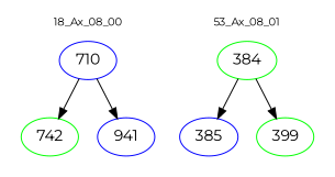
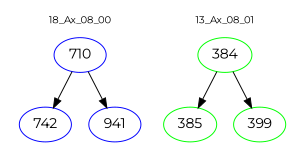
  digraph {
    fontname=Montserrat
    node [color=blue fontname=Montserrat]
    edge [color=black fontname=Montserrat]
    n1 [label=710]
-   n2 [color=green label=742]
+   n2 [label=742]
    n3 [label=941]
    n4 [color=green label=384]
-   n5 [label=385]
+   n5 [color=green label=385]
    n6 [color=green label=399]
    subgraph cluster_1 {
      color=white
      fontsize=10
      label="18_Ax_08_00"
      n1
      n2
      n3
    }
    subgraph cluster_2 {
      color=white
      fontsize=10
-     label="53_Ax_08_01"
+     label="13_Ax_08_01"
      n4
      n5
      n6
    }
    n1 -> n2
    n1 -> n3
    n4 -> n5
    n4 -> n6
  }
